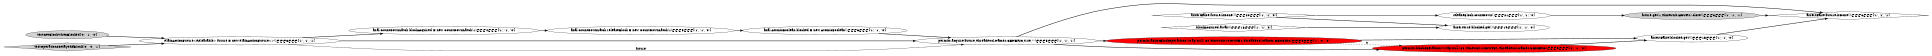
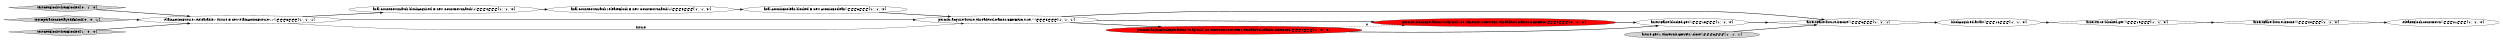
  digraph {
    rankdir=LR
    node [fillcolor=white shape=ellipse style=filled]
    edge [style=bold]
-   n1 [label="assertTrue(blocked.get())@@@19@@@['1', '1', '0']"]
+   n1 [label="assertTrue(blocked.get())@@@19@@@['1', '1', '0']" shape=diamond]
    n2 [label="assertFalse(future.isDone())@@@20@@@['1', '1', '0']" shape=diamond]
    n3 [label="releaseBlock.countDown()@@@21@@@['1', '1', '0']"]
    n4 [label="assertFalse(blocked.get())@@@15@@@['1', '1', '0']"]
    n5 [label="assertFalse(future.isDone())@@@6@@@['1', '1', '1']" shape=diamond]
-   n6 [label="blockAcquired.await()@@@18@@@['1', '1', '0']" shape=diamond]
-   n7 [fillcolor=lightgray label="testGetBlockWhenBlocked['0', '1', '0']"]
+   n6 [label="blockAcquired.await()@@@18@@@['1', '1', '0']"]
+   n7 [fillcolor=lightgray label="testGetBlockWhenBlocked['0', '1', '0']" shape=diamond]
    n8 [label="PlainActionFuture<Releasable> future = new PlainActionFuture<>()@@@3@@@['1', '1', '1']"]
    n9 [label="final CountDownLatch blockAcquired = new CountDownLatch(1)@@@4@@@['1', '1', '0']"]
    n10 [label="permits.acquire(future,ThreadPool.Names.GENERIC,true,\"\")@@@5@@@['1', '1', '1']"]
    n11 [label="final CountDownLatch releaseBlock = new CountDownLatch(1)@@@5@@@['1', '1', '0']"]
    n12 [label="final AtomicBoolean blocked = new AtomicBoolean()@@@6@@@['1', '1', '0']"]
    n13 [fillcolor=lightgray label="future.get(1,TimeUnit.HOURS).close()@@@8@@@['1', '1', '1']"]
    n14 [fillcolor=lightgray label="testOperationsDelayedIfBlock['0', '0', '1']" shape=diamond]
    n15 [fillcolor=red label="permits.blockOperations(wrap(null),30,TimeUnit.MINUTES,ThreadPool.Names.GENERIC)@@@9@@@['0', '1', '0']"]
    n16 [fillcolor=red label="permits.asyncBlockOperations(wrap(null),30,TimeUnit.MINUTES,ThreadPool.Names.GENERIC)@@@9@@@['1', '0', '0']"]
-   n2 -> n1
+   n17 [fillcolor=lightgray label="testGetBlockWhenBlocked['1', '0', '0']" shape=diamond]
+   n1 -> n2
    n2 -> n3
-   n3 -> n13
    n4 -> n5
+   n5 -> n6
    n6 -> n1
    n7 -> n8
    n8 -> n9
    n8 -> n10
    n8 -> n10 [label=future style=solid]
    n9 -> n11
    n10 -> n5
    n10 -> n15
    n10 -> n16
    n11 -> n12
    n12 -> n10
    n13 -> n5
    n14 -> n8
    n15 -> n4
    n16 -> n4
    n16 -> n15 [label=0 style=dashed]
+   n17 -> n8
  }
